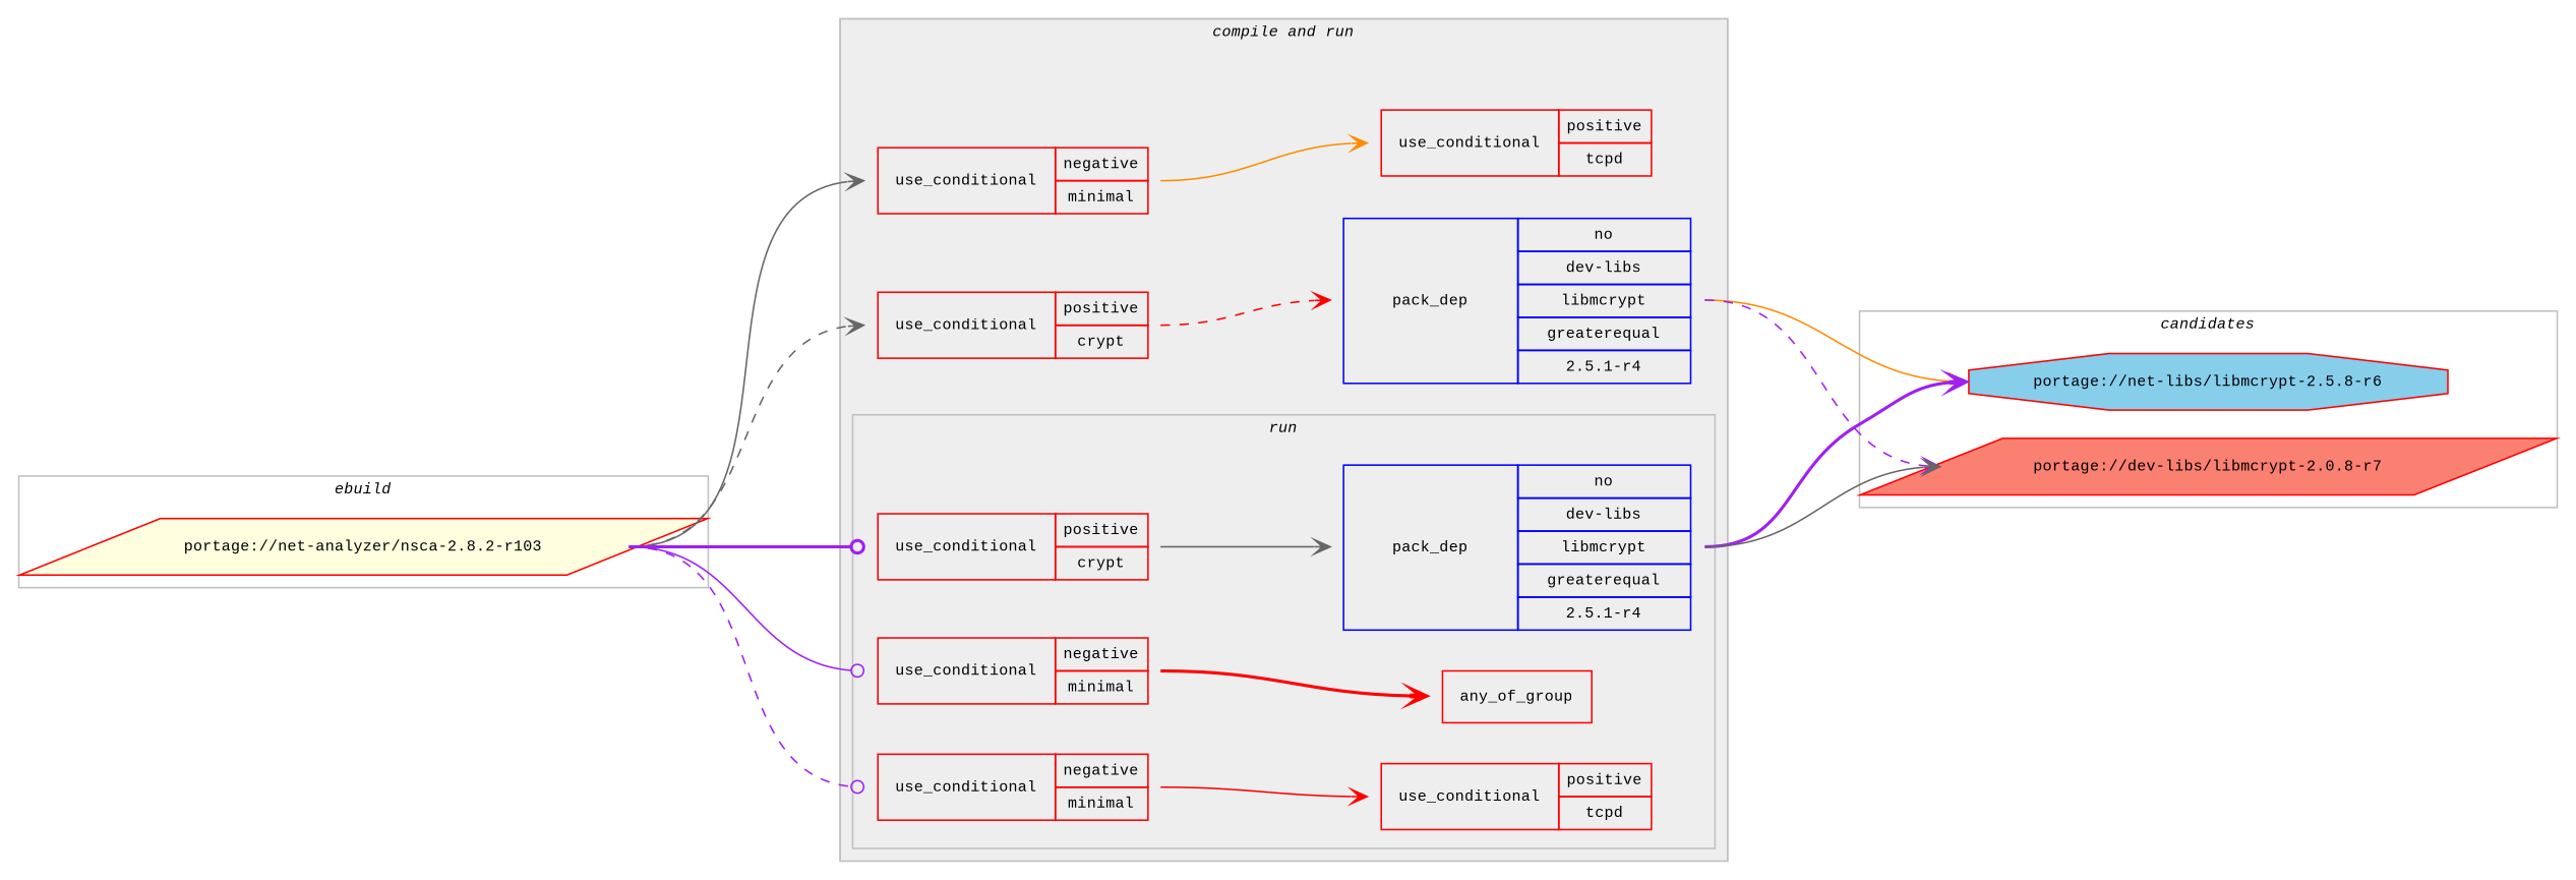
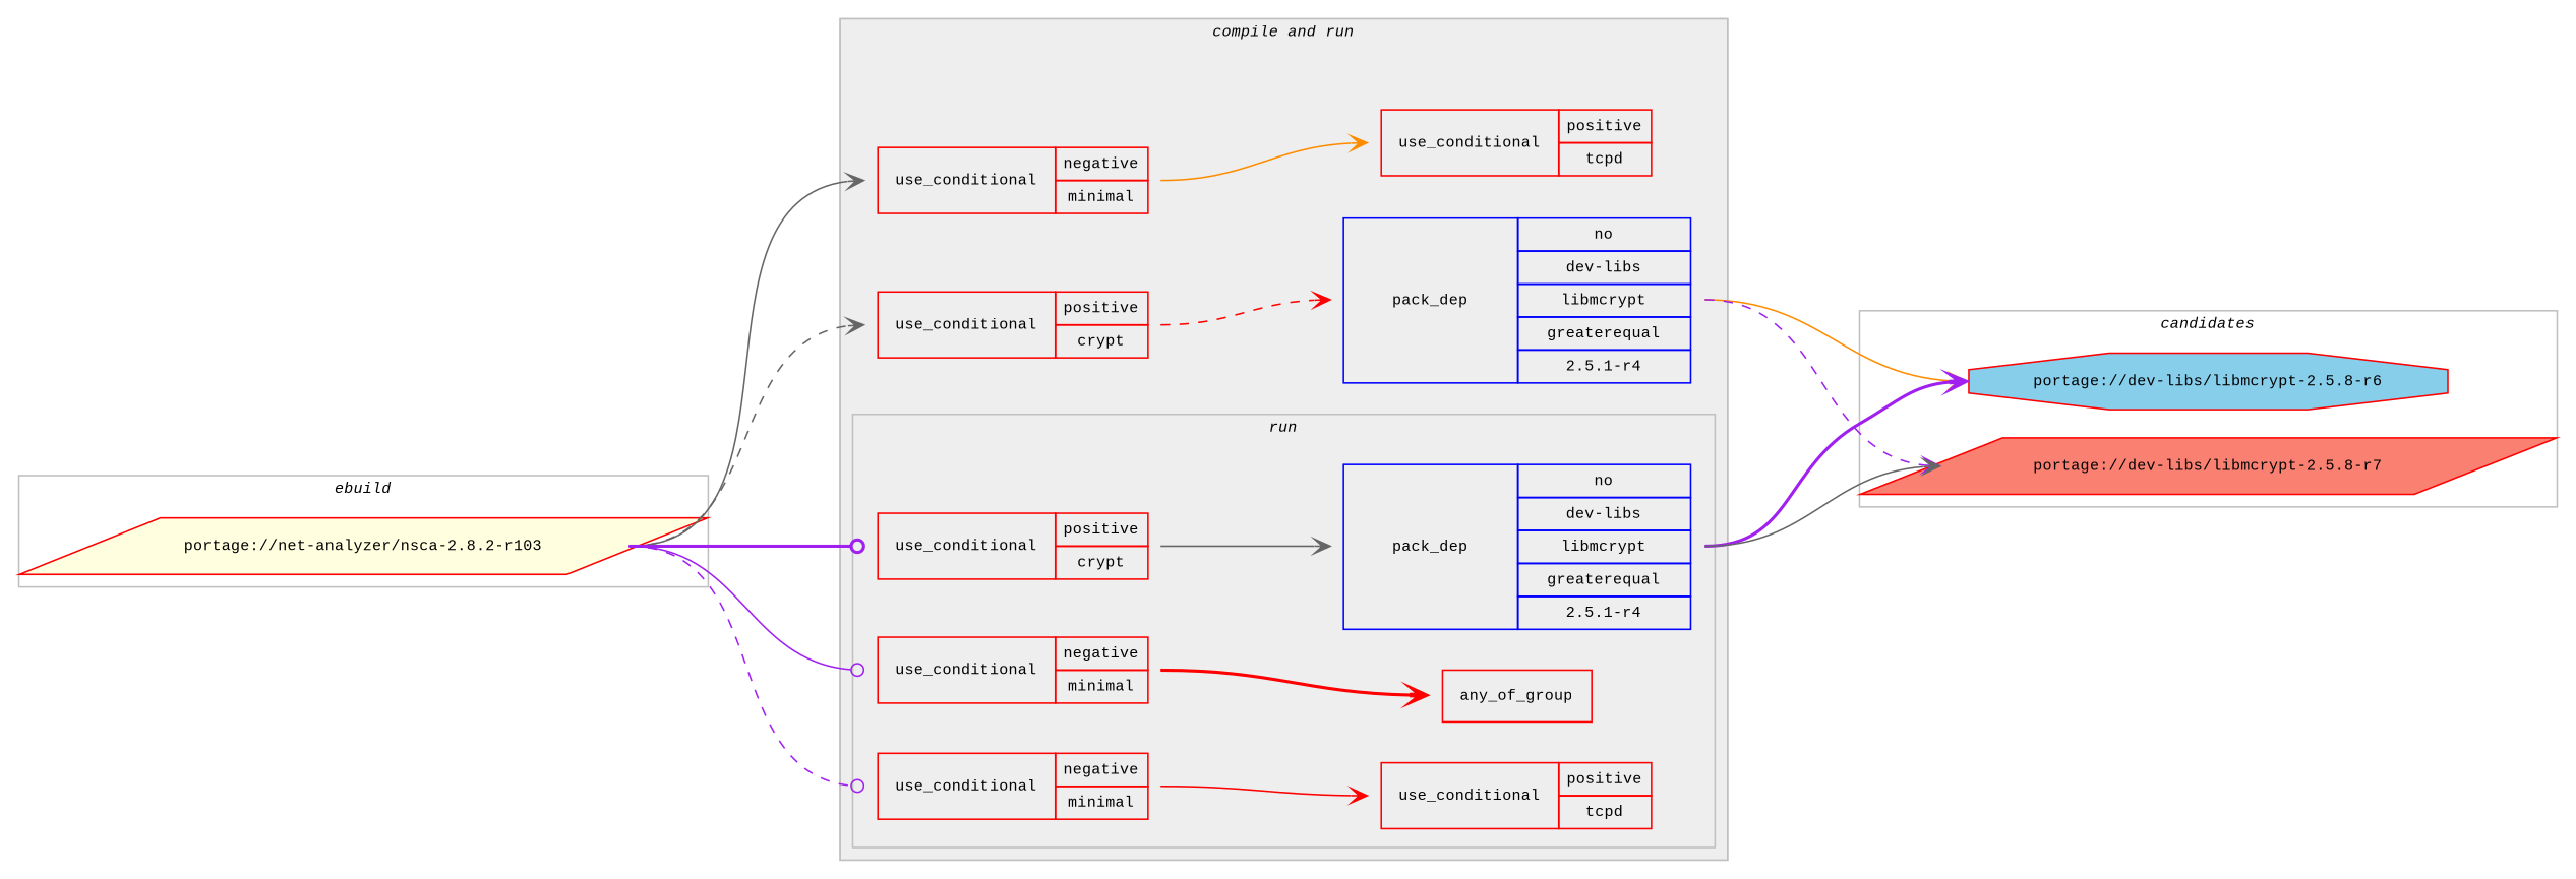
  digraph {
    compound=true
    concentrate=true
    fontname="Liberation Mono"
    fontsize=10
    newrank=true
    rankdir=LR
    ranksep=1.5
    node [color=red fontname="Liberation Mono" fontsize=10 shape=none]
    edge [arrowhead=vee color=purple fontname="Liberation Mono" headport=w style=solid tailport=e weight=20]
    n1 [fillcolor=lightyellow label="portage://net-analyzer/nsca-2.8.2-r103" shape=parallelogram style=filled width=4]
    n2 [label=<<TABLE BORDER="0" CELLBORDER="1" CELLSPACING="0" CELLPADDING="4"><TR><TD ROWSPAN="3" CELLPADDING="10">use_conditional</TD></TR><TR><TD>positive</TD></TR><TR><TD>tcpd</TD></TR></TABLE>>]
    n3 [label=<<TABLE BORDER="0" CELLBORDER="1" CELLSPACING="0" CELLPADDING="4"><TR><TD ROWSPAN="3" CELLPADDING="10">use_conditional</TD></TR><TR><TD>negative</TD></TR><TR><TD>minimal</TD></TR></TABLE>>]
    n4 [color=blue label=<<TABLE BORDER="0" CELLBORDER="1" CELLSPACING="0" CELLPADDING="4" WIDTH="220"><TR><TD ROWSPAN="6" CELLPADDING="30">pack_dep</TD></TR><TR><TD WIDTH="110">no</TD></TR><TR><TD>dev-libs</TD></TR><TR><TD>libmcrypt</TD></TR><TR><TD>greaterequal</TD></TR><TR><TD>2.5.1-r4</TD></TR></TABLE>>]
    n5 [label=<<TABLE BORDER="0" CELLBORDER="1" CELLSPACING="0" CELLPADDING="4"><TR><TD ROWSPAN="3" CELLPADDING="10">use_conditional</TD></TR><TR><TD>positive</TD></TR><TR><TD>crypt</TD></TR></TABLE>>]
    n6 [label=<<TABLE BORDER="0" CELLBORDER="1" CELLSPACING="0" CELLPADDING="4"><TR><TD CELLPADDING="10">any_of_group</TD></TR></TABLE>>]
    n7 [label=<<TABLE BORDER="0" CELLBORDER="1" CELLSPACING="0" CELLPADDING="4"><TR><TD ROWSPAN="3" CELLPADDING="10">use_conditional</TD></TR><TR><TD>negative</TD></TR><TR><TD>minimal</TD></TR></TABLE>>]
    n8 [label=<<TABLE BORDER="0" CELLBORDER="1" CELLSPACING="0" CELLPADDING="4"><TR><TD ROWSPAN="3" CELLPADDING="10">use_conditional</TD></TR><TR><TD>positive</TD></TR><TR><TD>tcpd</TD></TR></TABLE>>]
    n9 [label=<<TABLE BORDER="0" CELLBORDER="1" CELLSPACING="0" CELLPADDING="4"><TR><TD ROWSPAN="3" CELLPADDING="10">use_conditional</TD></TR><TR><TD>negative</TD></TR><TR><TD>minimal</TD></TR></TABLE>>]
    n10 [color=blue label=<<TABLE BORDER="0" CELLBORDER="1" CELLSPACING="0" CELLPADDING="4" WIDTH="220"><TR><TD ROWSPAN="6" CELLPADDING="30">pack_dep</TD></TR><TR><TD WIDTH="110">no</TD></TR><TR><TD>dev-libs</TD></TR><TR><TD>libmcrypt</TD></TR><TR><TD>greaterequal</TD></TR><TR><TD>2.5.1-r4</TD></TR></TABLE>>]
    n11 [label=<<TABLE BORDER="0" CELLBORDER="1" CELLSPACING="0" CELLPADDING="4"><TR><TD ROWSPAN="3" CELLPADDING="10">use_conditional</TD></TR><TR><TD>positive</TD></TR><TR><TD>crypt</TD></TR></TABLE>>]
-   n12 [fillcolor=skyblue label="portage://net-libs/libmcrypt-2.5.8-r6" shape=octagon style=filled width=4]
-   n13 [fillcolor=salmon label="portage://dev-libs/libmcrypt-2.0.8-r7" shape=parallelogram style=filled width=4]
+   n12 [fillcolor=skyblue label="portage://dev-libs/libmcrypt-2.5.8-r6" shape=octagon style=filled width=4]
+   n13 [fillcolor=salmon label="portage://dev-libs/libmcrypt-2.5.8-r7" shape=parallelogram style=filled width=4]
    subgraph cluster_1 {
      color=gray
      label=<<i>ebuild</i>>
      rank=same
      n1
    }
    subgraph cluster_2 {
      color=gray
      label=<<i>dependencies</i>>
      subgraph cluster_3 {
        color=gray
        fillcolor="#eeeeee"
        label=<<i>compile</i>>
        style=filled
        subgraph sub_4 {
          color=gray
          fillcolor="#eeeeee"
          label=<<i>compile</i>>
          style=filled
          n3
          subgraph sub_5 {
            color=gray
            fillcolor="#eeeeee"
            label=<<i>compile</i>>
            style=filled
            n2
          }
        }
        subgraph sub_6 {
          color=gray
          fillcolor="#eeeeee"
          label=<<i>compile</i>>
          style=filled
          n5
          subgraph sub_7 {
            color=gray
            fillcolor="#eeeeee"
            label=<<i>compile</i>>
            style=filled
            n4
          }
        }
      }
      subgraph cluster_8 {
        color=gray
        fillcolor="#eeeeee"
        label=<<i>compile and run</i>>
        style=filled
      }
      subgraph cluster_9 {
        color=gray
        fillcolor="#eeeeee"
        label=<<i>run</i>>
        style=filled
        subgraph sub_10 {
          color=gray
          fillcolor="#eeeeee"
          label=<<i>run</i>>
          style=filled
          n7
          subgraph sub_11 {
            color=gray
            fillcolor="#eeeeee"
            label=<<i>run</i>>
            style=filled
            n6
          }
        }
        subgraph sub_12 {
          color=gray
          fillcolor="#eeeeee"
          label=<<i>run</i>>
          style=filled
          n9
          subgraph sub_13 {
            color=gray
            fillcolor="#eeeeee"
            label=<<i>run</i>>
            style=filled
            n8
          }
        }
        subgraph sub_14 {
          color=gray
          fillcolor="#eeeeee"
          label=<<i>run</i>>
          style=filled
          n11
          subgraph sub_15 {
            color=gray
            fillcolor="#eeeeee"
            label=<<i>run</i>>
            style=filled
            n10
          }
        }
      }
    }
    subgraph cluster_16 {
      color=gray
      label=<<i>candidates</i>>
      rank=same
      subgraph sub_17 {
        color=black
        label=<<i>candidates</i>>
        nodesep=1
        rank=same
        n12
        n13
      }
      subgraph sub_18 {
        color=black
        label=<<i>candidates</i>>
        nodesep=1
        rank=same
        n12
        n13
      }
    }
    n1 -> n3 [color=gray40]
    n1 -> n5 [color=gray40 style=dashed]
    n1 -> n7 [arrowhead=odot]
    n1 -> n9 [arrowhead=odot style=dashed]
    n1 -> n11 [arrowhead=odot style=bold]
    n3 -> n2 [color=darkorange]
    n4 -> n12 [color=darkorange weight=100]
    n4 -> n13 [style=dashed weight=100]
    n5 -> n4 [color=red style=dashed]
    n7 -> n6 [color=red style=bold]
    n9 -> n8 [color=red]
    n10 -> n12 [style=bold weight=100]
    n10 -> n13 [color=gray40 weight=100]
    n11 -> n10 [color=gray40]
  }
